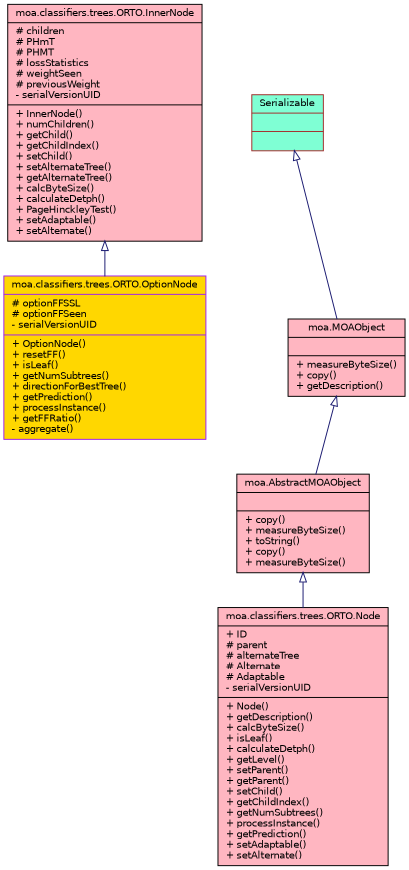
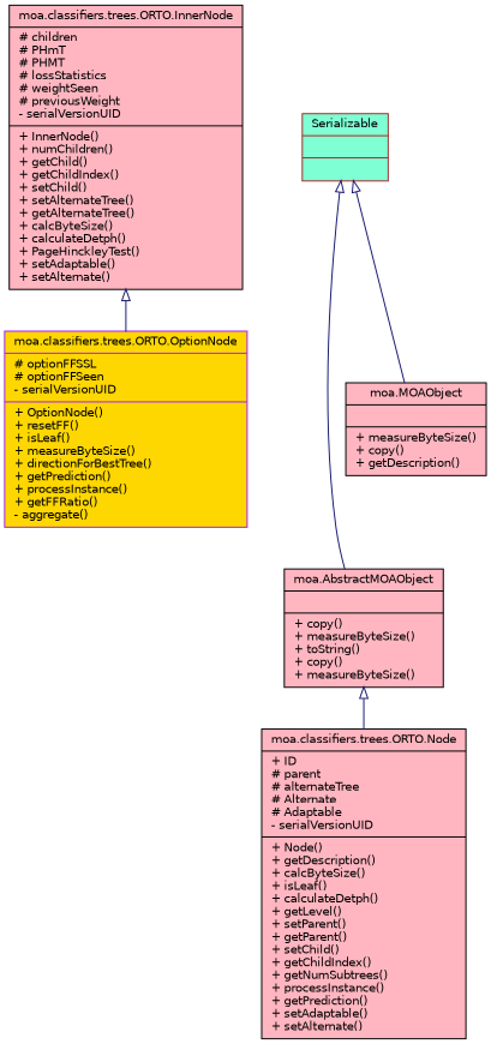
  digraph {
    node [color=black fillcolor=lightpink fontname=Helvetica fontsize=10 shape=record style=filled]
    edge [arrowtail=empty color=midnightblue dir=back fontname=Helvetica fontsize=10 labelfontname=Helvetica labelfontsize=10 style=solid]
-   n1 [color=purple fillcolor=gold fontcolor=black height=0.2 label="{moa.classifiers.trees.ORTO.OptionNode\n|# optionFFSSL\l# optionFFSeen\l- serialVersionUID\l|+ OptionNode()\l+ resetFF()\l+ isLeaf()\l+ getNumSubtrees()\l+ directionForBestTree()\l+ getPrediction()\l+ processInstance()\l+ getFFRatio()\l- aggregate()\l}" width=0.4]
+   n1 [color=purple fillcolor=gold fontcolor=black height=0.2 label="{moa.classifiers.trees.ORTO.OptionNode\n|# optionFFSSL\l# optionFFSeen\l- serialVersionUID\l|+ OptionNode()\l+ resetFF()\l+ isLeaf()\l+ measureByteSize()\l+ directionForBestTree()\l+ getPrediction()\l+ processInstance()\l+ getFFRatio()\l- aggregate()\l}" width=0.4]
    n2 [height=0.2 label="{moa.classifiers.trees.ORTO.InnerNode\n|# children\l# PHmT\l# PHMT\l# lossStatistics\l# weightSeen\l# previousWeight\l- serialVersionUID\l|+ InnerNode()\l+ numChildren()\l+ getChild()\l+ getChildIndex()\l+ setChild()\l+ setAlternateTree()\l+ getAlternateTree()\l+ calcByteSize()\l+ calculateDetph()\l+ PageHinckleyTest()\l+ setAdaptable()\l+ setAlternate()\l}" width=0.4]
    n3 [height=0.2 label="{moa.classifiers.trees.ORTO.Node\n|+ ID\l# parent\l# alternateTree\l# Alternate\l# Adaptable\l- serialVersionUID\l|+ Node()\l+ getDescription()\l+ calcByteSize()\l+ isLeaf()\l+ calculateDetph()\l+ getLevel()\l+ setParent()\l+ getParent()\l+ setChild()\l+ getChildIndex()\l+ getNumSubtrees()\l+ processInstance()\l+ getPrediction()\l+ setAdaptable()\l+ setAlternate()\l}" width=0.4]
    n4 [height=0.2 label="{moa.AbstractMOAObject\n||+ copy()\l+ measureByteSize()\l+ toString()\l+ copy()\l+ measureByteSize()\l}" width=0.4]
    n5 [height=0.2 label="{moa.MOAObject\n||+ measureByteSize()\l+ copy()\l+ getDescription()\l}" width=0.4]
    n6 [color=brown fillcolor=aquamarine height=0.2 label="{Serializable\n||}" width=0.4]
    n2 -> n1
    n4 -> n3
-   n5 -> n4
+   n6 -> n4
    n6 -> n5
  }
